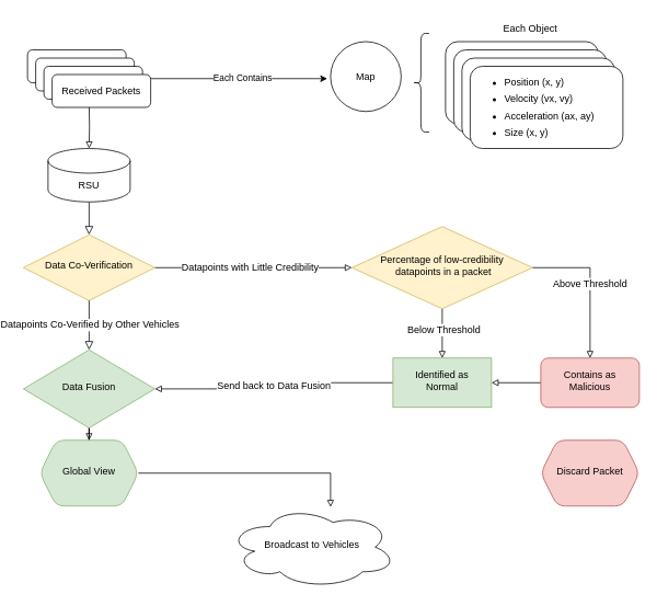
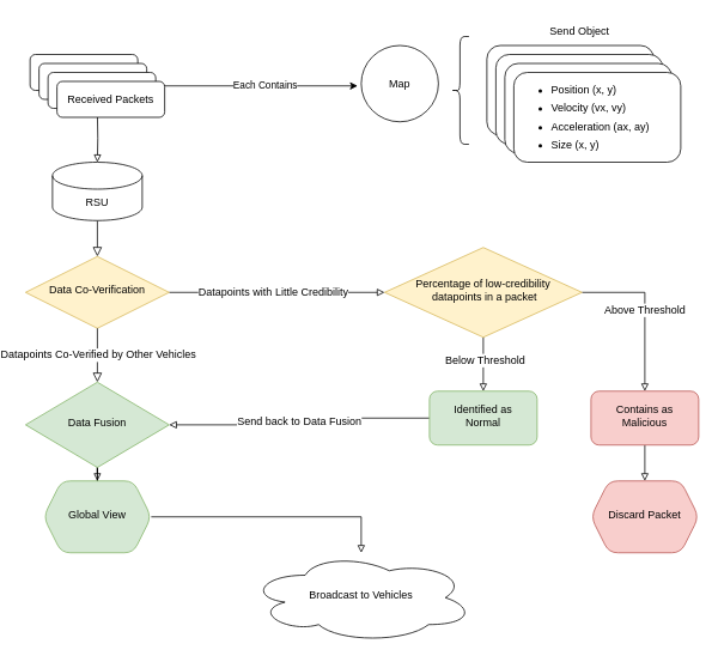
  <mxCell id="0" />
  <mxCell id="1" parent="0" />
  <mxCell id="2" value="Received Packets" style="rounded=1;whiteSpace=wrap;html=1;fontSize=12;glass=0;strokeWidth=1;shadow=0;" parent="1" vertex="1"><mxGeometry x="25" y="60" width="120" height="40" as="geometry" /></mxCell>
  <mxCell id="3" value="" style="rounded=0;html=1;jettySize=auto;orthogonalLoop=1;fontSize=11;endArrow=block;endFill=0;endSize=8;strokeWidth=1;shadow=0;labelBackgroundColor=none;edgeStyle=orthogonalEdgeStyle;exitX=0.5;exitY=1;exitDx=0;exitDy=0;exitPerimeter=0;" parent="1" source="20" target="6" edge="1"><mxGeometry y="20" relative="1" as="geometry"><mxPoint as="offset" /><mxPoint x="100" y="260" as="sourcePoint" /></mxGeometry></mxCell>
  <mxCell id="4" value="" style="edgeStyle=orthogonalEdgeStyle;rounded=0;orthogonalLoop=1;jettySize=auto;html=1;endArrow=block;endFill=0;entryX=0;entryY=0.5;entryDx=0;entryDy=0;" parent="1" source="6" target="28" edge="1"><mxGeometry relative="1" as="geometry"><mxPoint x="420" y="325" as="targetPoint" /></mxGeometry></mxCell>
  <mxCell id="5" value="&lt;font style=&quot;font-size: 12px;&quot;&gt;Datapoints with Little Credibility&lt;/font&gt;" style="edgeLabel;html=1;align=center;verticalAlign=middle;resizable=0;points=[];" parent="4" vertex="1" connectable="0"><mxGeometry x="-0.04" y="1" relative="1" as="geometry"><mxPoint as="offset" /></mxGeometry></mxCell>
  <mxCell id="6" value="Data Co-Verification" style="rhombus;whiteSpace=wrap;html=1;shadow=0;fontFamily=Helvetica;fontSize=12;align=center;strokeWidth=1;spacing=6;spacingTop=-4;fillColor=#fff2cc;strokeColor=#d6b656;" parent="1" vertex="1"><mxGeometry x="20" y="285" width="160" height="80" as="geometry" /></mxCell>
  <mxCell id="7" value="&lt;ul style=&quot;line-height: 170%;&quot;&gt;&lt;li&gt;Position (x, y)&lt;br&gt;&lt;/li&gt;&lt;li&gt;Velocity (vx, vy)&lt;br&gt;&lt;/li&gt;&lt;li&gt;Acceleration (ax, ay)&lt;br&gt;&lt;/li&gt;&lt;li&gt;Size (x, y)&lt;br&gt;&lt;/li&gt;&lt;/ul&gt;" style="whiteSpace=wrap;html=1;rounded=1;glass=0;strokeWidth=1;shadow=0;align=left;" parent="1" vertex="1"><mxGeometry x="534" y="50" width="186" height="100" as="geometry" /></mxCell>
- <mxCell id="8" value="Each Object" style="text;html=1;align=center;verticalAlign=middle;resizable=0;points=[];autosize=1;strokeColor=none;fillColor=none;" parent="1" vertex="1"><mxGeometry x="592" y="20" width="90" height="30" as="geometry" /></mxCell>
+ <mxCell id="8" value="Send Object" style="text;html=1;align=center;verticalAlign=middle;resizable=0;points=[];autosize=1;strokeColor=none;fillColor=none;" parent="1" vertex="1"><mxGeometry x="592" y="20" width="90" height="30" as="geometry" /></mxCell>
  <mxCell id="9" value="&lt;ul style=&quot;line-height: 170%;&quot;&gt;&lt;li&gt;Position (x, y)&lt;br&gt;&lt;/li&gt;&lt;li&gt;Velocity (vx, vy)&lt;br&gt;&lt;/li&gt;&lt;li&gt;Acceleration (ax, ay)&lt;br&gt;&lt;/li&gt;&lt;li&gt;Size (x, y)&lt;br&gt;&lt;/li&gt;&lt;/ul&gt;" style="whiteSpace=wrap;html=1;rounded=1;glass=0;strokeWidth=1;shadow=0;align=left;" parent="1" vertex="1"><mxGeometry x="544" y="60" width="186" height="100" as="geometry" /></mxCell>
  <mxCell id="10" value="&lt;ul style=&quot;line-height: 170%;&quot;&gt;&lt;li&gt;Position (x, y)&lt;br&gt;&lt;/li&gt;&lt;li&gt;Velocity (vx, vy)&lt;br&gt;&lt;/li&gt;&lt;li&gt;Acceleration (ax, ay)&lt;br&gt;&lt;/li&gt;&lt;li&gt;Size (x, y)&lt;br&gt;&lt;/li&gt;&lt;/ul&gt;" style="whiteSpace=wrap;html=1;rounded=1;glass=0;strokeWidth=1;shadow=0;align=left;" parent="1" vertex="1"><mxGeometry x="554" y="70" width="186" height="100" as="geometry" /></mxCell>
  <mxCell id="11" value="&lt;ul style=&quot;line-height: 170%;&quot;&gt;&lt;li&gt;Position (x, y)&lt;br&gt;&lt;/li&gt;&lt;li&gt;Velocity (vx, vy)&lt;br&gt;&lt;/li&gt;&lt;li&gt;Acceleration (ax, ay)&lt;br&gt;&lt;/li&gt;&lt;li&gt;Size (x, y)&lt;br&gt;&lt;/li&gt;&lt;/ul&gt;" style="whiteSpace=wrap;html=1;rounded=1;glass=0;strokeWidth=1;shadow=0;align=left;" parent="1" vertex="1"><mxGeometry x="564" y="80" width="186" height="100" as="geometry" /></mxCell>
  <mxCell id="12" value="Map" style="ellipse;whiteSpace=wrap;html=1;rounded=1;glass=0;strokeWidth=1;shadow=0;" parent="1" vertex="1"><mxGeometry x="394" y="50" width="86" height="85" as="geometry" /></mxCell>
  <mxCell id="13" value="" style="shape=curlyBracket;whiteSpace=wrap;html=1;rounded=1;flipH=1;labelPosition=right;verticalLabelPosition=middle;align=left;verticalAlign=middle;size=0.5;direction=west;" parent="1" vertex="1"><mxGeometry x="494" y="40" width="20" height="120" as="geometry" /></mxCell>
  <mxCell id="14" value="Received Packets" style="rounded=1;whiteSpace=wrap;html=1;fontSize=12;glass=0;strokeWidth=1;shadow=0;" parent="1" vertex="1"><mxGeometry x="35" y="70" width="120" height="40" as="geometry" /></mxCell>
  <mxCell id="15" value="Received Packets" style="rounded=1;whiteSpace=wrap;html=1;fontSize=12;glass=0;strokeWidth=1;shadow=0;" parent="1" vertex="1"><mxGeometry x="45" y="80" width="120" height="40" as="geometry" /></mxCell>
  <mxCell id="16" value="" style="edgeStyle=orthogonalEdgeStyle;rounded=0;orthogonalLoop=1;jettySize=auto;html=1;exitX=1;exitY=0.25;exitDx=0;exitDy=0;" parent="1" source="15" edge="1"><mxGeometry relative="1" as="geometry"><mxPoint x="390" y="95" as="targetPoint" /><Array as="points"><mxPoint x="165" y="95" /></Array></mxGeometry></mxCell>
  <mxCell id="17" value="Each Contains" style="edgeLabel;html=1;align=center;verticalAlign=middle;resizable=0;points=[];" parent="16" vertex="1" connectable="0"><mxGeometry x="0.097" y="3" relative="1" as="geometry"><mxPoint y="1" as="offset" /></mxGeometry></mxCell>
  <mxCell id="18" value="" style="edgeStyle=orthogonalEdgeStyle;rounded=0;orthogonalLoop=1;jettySize=auto;html=1;endArrow=block;endFill=0;entryX=0.5;entryY=0;entryDx=0;entryDy=0;entryPerimeter=0;" parent="1" target="20" edge="1"><mxGeometry relative="1" as="geometry"><mxPoint x="100" y="125" as="sourcePoint" /><mxPoint x="100" y="180" as="targetPoint" /><Array as="points" /></mxGeometry></mxCell>
  <mxCell id="19" value="Received Packets" style="rounded=1;whiteSpace=wrap;html=1;fontSize=12;glass=0;strokeWidth=1;shadow=0;" parent="1" vertex="1"><mxGeometry x="55" y="90" width="120" height="40" as="geometry" /></mxCell>
  <mxCell id="20" value="RSU" style="shape=cylinder3;whiteSpace=wrap;html=1;boundedLbl=1;backgroundOutline=1;size=15;" parent="1" vertex="1"><mxGeometry x="50" y="180" width="100" height="65" as="geometry" /></mxCell>
  <mxCell id="21" value="" style="rounded=0;html=1;jettySize=auto;orthogonalLoop=1;fontSize=11;endArrow=block;endFill=0;endSize=8;strokeWidth=1;shadow=0;labelBackgroundColor=none;edgeStyle=orthogonalEdgeStyle;exitX=0.5;exitY=1;exitDx=0;exitDy=0;" parent="1" source="6" target="24" edge="1"><mxGeometry y="20" relative="1" as="geometry"><mxPoint as="offset" /><mxPoint x="100" y="385" as="sourcePoint" /></mxGeometry></mxCell>
  <mxCell id="22" value="&lt;font style=&quot;font-size: 12px;&quot;&gt;Datapoints Co-Verified by Other Vehicles&lt;/font&gt;" style="edgeLabel;html=1;align=center;verticalAlign=middle;resizable=0;points=[];" parent="21" vertex="1" connectable="0"><mxGeometry x="-0.029" relative="1" as="geometry"><mxPoint as="offset" /></mxGeometry></mxCell>
  <mxCell id="23" value="" style="edgeStyle=orthogonalEdgeStyle;rounded=0;orthogonalLoop=1;jettySize=auto;html=1;fontSize=12;endArrow=block;endFill=0;entryX=0.5;entryY=0;entryDx=0;entryDy=0;" parent="1" source="24" target="35" edge="1"><mxGeometry relative="1" as="geometry"><mxPoint x="100" y="565" as="targetPoint" /></mxGeometry></mxCell>
  <mxCell id="24" value="Data Fusion" style="rhombus;whiteSpace=wrap;html=1;shadow=0;fontFamily=Helvetica;fontSize=12;align=center;strokeWidth=1;spacing=6;spacingTop=-4;fillColor=#d5e8d4;strokeColor=#82b366;" parent="1" vertex="1"><mxGeometry x="20" y="425" width="160" height="95" as="geometry" /></mxCell>
  <mxCell id="25" value="Above Threshold" style="edgeStyle=orthogonalEdgeStyle;rounded=0;orthogonalLoop=1;jettySize=auto;html=1;fontSize=12;endArrow=block;endFill=0;" parent="1" source="28" target="30" edge="1"><mxGeometry relative="1" as="geometry" /></mxCell>
  <mxCell id="26" value="" style="edgeStyle=orthogonalEdgeStyle;rounded=0;orthogonalLoop=1;jettySize=auto;html=1;fontSize=12;endArrow=block;endFill=0;" parent="1" source="28" target="32" edge="1"><mxGeometry relative="1" as="geometry" /></mxCell>
  <mxCell id="27" value="Below Threshold" style="edgeLabel;html=1;align=center;verticalAlign=middle;resizable=0;points=[];fontSize=12;" parent="26" vertex="1" connectable="0"><mxGeometry x="-0.18" y="1" relative="1" as="geometry"><mxPoint as="offset" /></mxGeometry></mxCell>
  <mxCell id="28" value="Percentage of low-credibility&lt;br&gt;&amp;nbsp;datapoints in a packet" style="rhombus;whiteSpace=wrap;html=1;shadow=0;fontFamily=Helvetica;fontSize=12;align=center;strokeWidth=1;spacing=6;spacingTop=-4;fillColor=#fff2cc;strokeColor=#d6b656;" parent="1" vertex="1"><mxGeometry x="420" y="275" width="220" height="100" as="geometry" /></mxCell>
- <mxCell id="29" value="" style="edgeStyle=orthogonalEdgeStyle;rounded=0;orthogonalLoop=1;jettySize=auto;html=1;fontSize=12;endArrow=block;endFill=0;" parent="1" source="30" target="32" edge="1"><mxGeometry relative="1" as="geometry" /></mxCell>
+ <mxCell id="29" value="" style="edgeStyle=orthogonalEdgeStyle;rounded=0;orthogonalLoop=1;jettySize=auto;html=1;fontSize=12;endArrow=block;endFill=0;" parent="1" source="30" target="33" edge="1"><mxGeometry relative="1" as="geometry" /></mxCell>
  <mxCell id="30" value="Contains as Malicious" style="rounded=1;whiteSpace=wrap;html=1;shadow=0;strokeWidth=1;spacing=6;spacingTop=-4;fillColor=#f8cecc;strokeColor=#b85450;" parent="1" vertex="1"><mxGeometry x="650" y="435" width="120" height="60" as="geometry" /></mxCell>
  <mxCell id="31" value="Send back to Data Fusion" style="edgeStyle=orthogonalEdgeStyle;rounded=0;orthogonalLoop=1;jettySize=auto;html=1;exitX=0;exitY=0.5;exitDx=0;exitDy=0;entryX=1;entryY=0.5;entryDx=0;entryDy=0;fontSize=12;endArrow=block;endFill=0;" parent="1" source="32" target="24" edge="1"><mxGeometry relative="1" as="geometry" /></mxCell>
- <mxCell id="32" value="Identified as&lt;br&gt;&amp;nbsp;Normal&amp;nbsp;" style="whiteSpace=wrap;html=1;shadow=0;strokeWidth=1;spacing=6;spacingTop=-4;fillColor=#d5e8d4;strokeColor=#82b366;rounded=0;" parent="1" vertex="1"><mxGeometry x="470" y="435" width="120" height="60" as="geometry" /></mxCell>
+ <mxCell id="32" value="Identified as&lt;br&gt;&amp;nbsp;Normal&amp;nbsp;" style="rounded=1;whiteSpace=wrap;html=1;shadow=0;strokeWidth=1;spacing=6;spacingTop=-4;fillColor=#d5e8d4;strokeColor=#82b366;" parent="1" vertex="1"><mxGeometry x="470" y="435" width="120" height="60" as="geometry" /></mxCell>
  <mxCell id="33" value="Discard Packet" style="shape=hexagon;perimeter=hexagonPerimeter2;whiteSpace=wrap;html=1;fixedSize=1;rounded=1;shadow=0;strokeWidth=1;spacing=6;spacingTop=-4;fillColor=#f8cecc;strokeColor=#b85450;" parent="1" vertex="1"><mxGeometry x="650" y="535" width="120" height="80" as="geometry" /></mxCell>
  <mxCell id="34" value="" style="edgeStyle=orthogonalEdgeStyle;rounded=0;orthogonalLoop=1;jettySize=auto;html=1;fontSize=12;endArrow=block;endFill=0;" parent="1" source="35" target="36" edge="1"><mxGeometry relative="1" as="geometry"><Array as="points"><mxPoint x="394" y="575" /></Array></mxGeometry></mxCell>
  <mxCell id="35" value="Global View" style="shape=hexagon;perimeter=hexagonPerimeter2;whiteSpace=wrap;html=1;fixedSize=1;rounded=1;shadow=0;strokeWidth=1;spacing=6;spacingTop=-4;fillColor=#d5e8d4;strokeColor=#82b366;" parent="1" vertex="1"><mxGeometry x="40" y="535" width="120" height="80" as="geometry" /></mxCell>
- <mxCell id="36" value="Broadcast to Vehicles" style="ellipse;shape=cloud;whiteSpace=wrap;html=1;rounded=1;shadow=0;strokeWidth=1;spacing=6;spacingTop=-4;" parent="1" vertex="1"><mxGeometry x="269" y="615" width="205" height="100" as="geometry" /></mxCell>
+ <mxCell id="36" value="Broadcast to Vehicles" style="ellipse;shape=cloud;whiteSpace=wrap;html=1;rounded=1;shadow=0;strokeWidth=1;spacing=6;spacingTop=-4;" parent="1" vertex="1"><mxGeometry x="269" y="615" width="250" height="100" as="geometry" /></mxCell>
